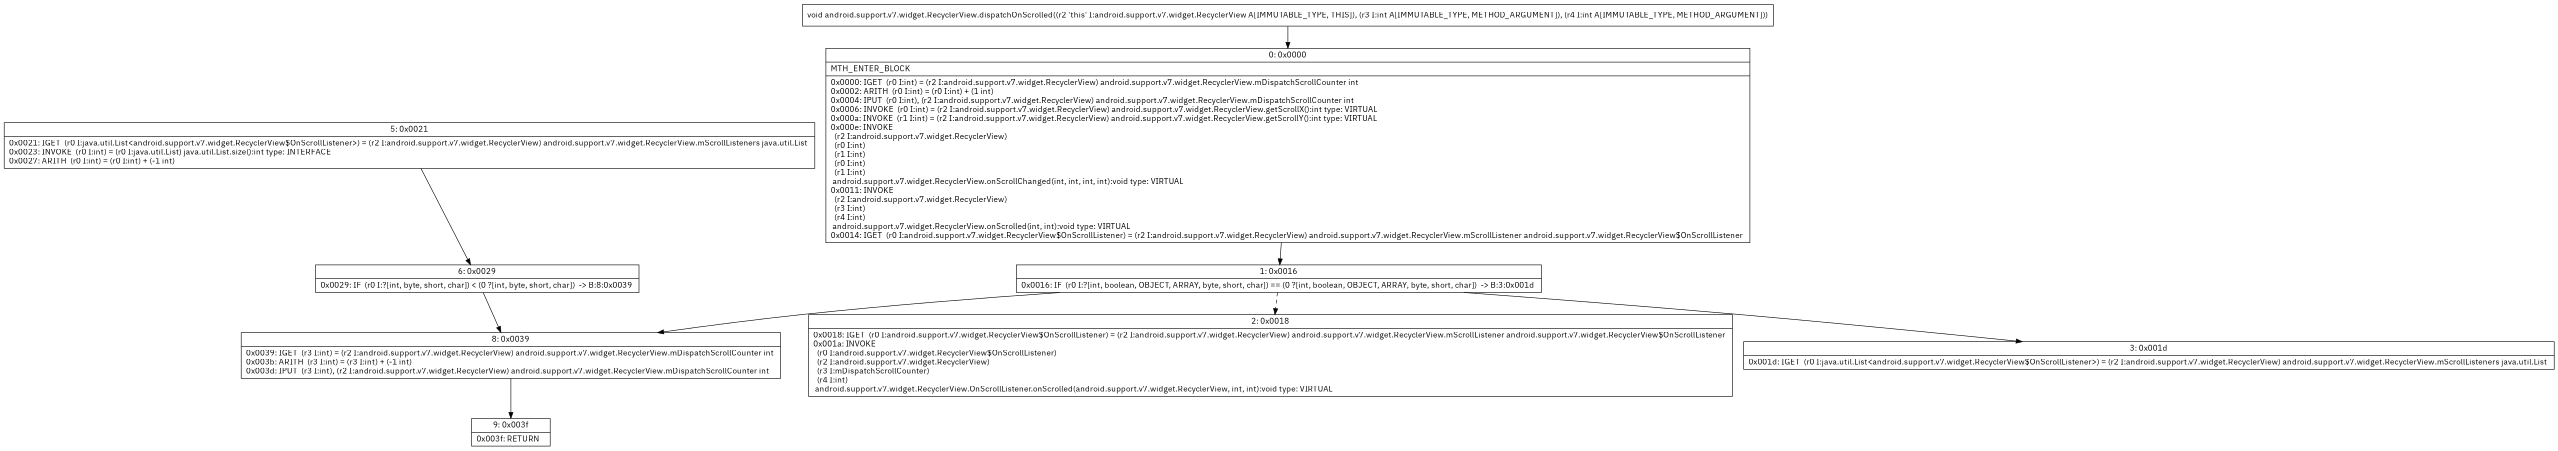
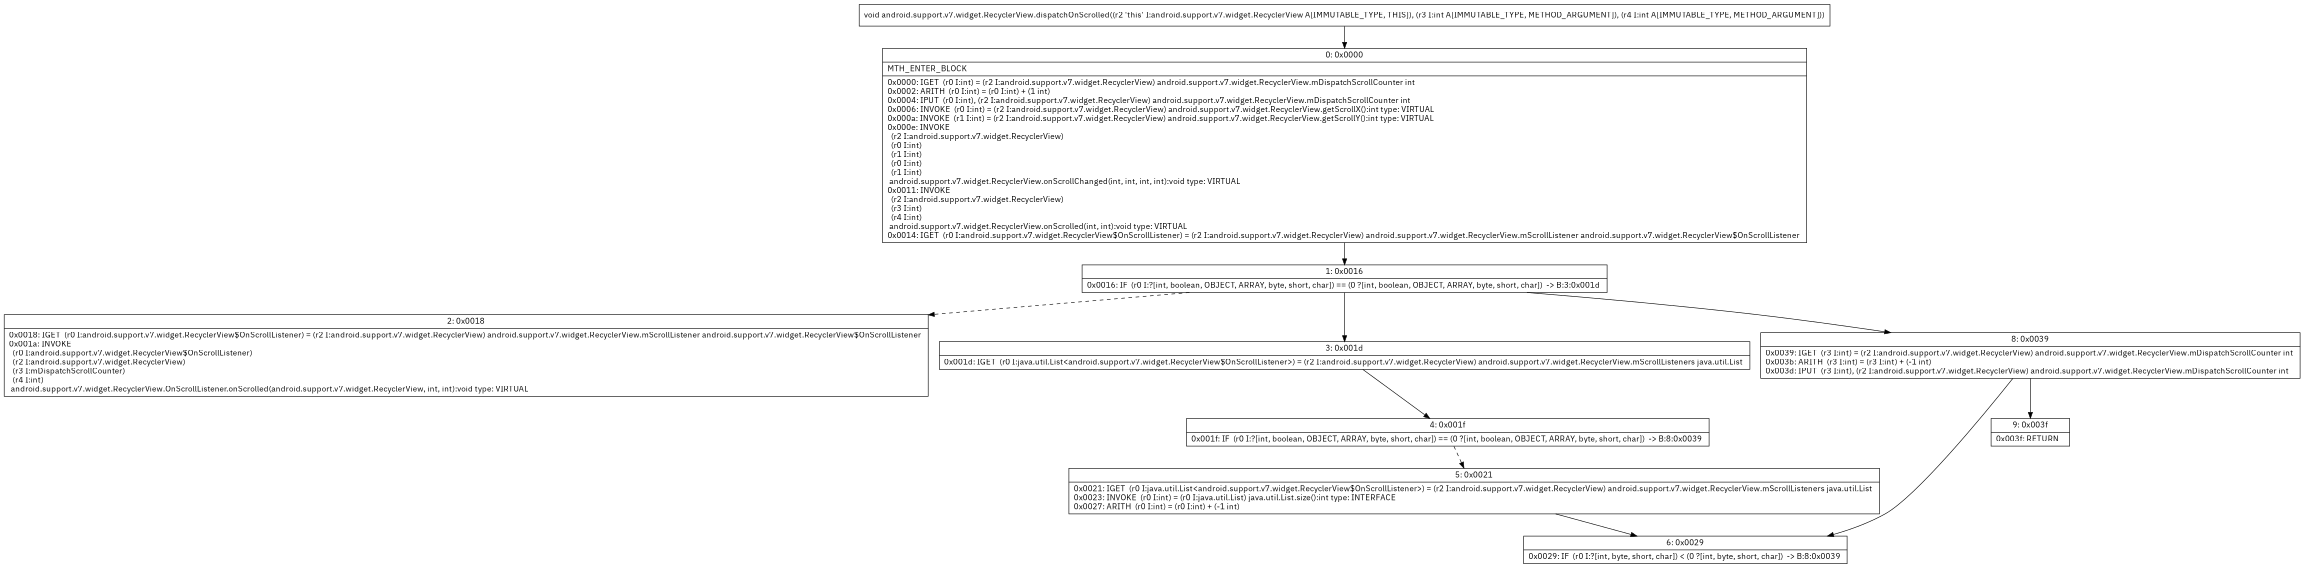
  digraph {
    fontname="IBM Plex Sans"
    node [fontname="IBM Plex Sans" shape=record]
    edge [fontname="IBM Plex Sans"]
    n1 [label="{0\:\ 0x0000|MTH_ENTER_BLOCK\l|0x0000: IGET  (r0 I:int) = (r2 I:android.support.v7.widget.RecyclerView) android.support.v7.widget.RecyclerView.mDispatchScrollCounter int \l0x0002: ARITH  (r0 I:int) = (r0 I:int) + (1 int) \l0x0004: IPUT  (r0 I:int), (r2 I:android.support.v7.widget.RecyclerView) android.support.v7.widget.RecyclerView.mDispatchScrollCounter int \l0x0006: INVOKE  (r0 I:int) = (r2 I:android.support.v7.widget.RecyclerView) android.support.v7.widget.RecyclerView.getScrollX():int type: VIRTUAL \l0x000a: INVOKE  (r1 I:int) = (r2 I:android.support.v7.widget.RecyclerView) android.support.v7.widget.RecyclerView.getScrollY():int type: VIRTUAL \l0x000e: INVOKE  \l  (r2 I:android.support.v7.widget.RecyclerView)\l  (r0 I:int)\l  (r1 I:int)\l  (r0 I:int)\l  (r1 I:int)\l android.support.v7.widget.RecyclerView.onScrollChanged(int, int, int, int):void type: VIRTUAL \l0x0011: INVOKE  \l  (r2 I:android.support.v7.widget.RecyclerView)\l  (r3 I:int)\l  (r4 I:int)\l android.support.v7.widget.RecyclerView.onScrolled(int, int):void type: VIRTUAL \l0x0014: IGET  (r0 I:android.support.v7.widget.RecyclerView$OnScrollListener) = (r2 I:android.support.v7.widget.RecyclerView) android.support.v7.widget.RecyclerView.mScrollListener android.support.v7.widget.RecyclerView$OnScrollListener \l}"]
    n2 [label="{1\:\ 0x0016|0x0016: IF  (r0 I:?[int, boolean, OBJECT, ARRAY, byte, short, char]) == (0 ?[int, boolean, OBJECT, ARRAY, byte, short, char])  \-\> B:3:0x001d \l}"]
    n3 [label="{2\:\ 0x0018|0x0018: IGET  (r0 I:android.support.v7.widget.RecyclerView$OnScrollListener) = (r2 I:android.support.v7.widget.RecyclerView) android.support.v7.widget.RecyclerView.mScrollListener android.support.v7.widget.RecyclerView$OnScrollListener \l0x001a: INVOKE  \l  (r0 I:android.support.v7.widget.RecyclerView$OnScrollListener)\l  (r2 I:android.support.v7.widget.RecyclerView)\l  (r3 I:mDispatchScrollCounter)\l  (r4 I:int)\l android.support.v7.widget.RecyclerView.OnScrollListener.onScrolled(android.support.v7.widget.RecyclerView, int, int):void type: VIRTUAL \l}"]
    n4 [label="{3\:\ 0x001d|0x001d: IGET  (r0 I:java.util.List\<android.support.v7.widget.RecyclerView$OnScrollListener\>) = (r2 I:android.support.v7.widget.RecyclerView) android.support.v7.widget.RecyclerView.mScrollListeners java.util.List \l}"]
    n5 [label="{8\:\ 0x0039|0x0039: IGET  (r3 I:int) = (r2 I:android.support.v7.widget.RecyclerView) android.support.v7.widget.RecyclerView.mDispatchScrollCounter int \l0x003b: ARITH  (r3 I:int) = (r3 I:int) + (\-1 int) \l0x003d: IPUT  (r3 I:int), (r2 I:android.support.v7.widget.RecyclerView) android.support.v7.widget.RecyclerView.mDispatchScrollCounter int \l}"]
+   n6 [label="{4\:\ 0x001f|0x001f: IF  (r0 I:?[int, boolean, OBJECT, ARRAY, byte, short, char]) == (0 ?[int, boolean, OBJECT, ARRAY, byte, short, char])  \-\> B:8:0x0039 \l}"]
    n7 [label="{5\:\ 0x0021|0x0021: IGET  (r0 I:java.util.List\<android.support.v7.widget.RecyclerView$OnScrollListener\>) = (r2 I:android.support.v7.widget.RecyclerView) android.support.v7.widget.RecyclerView.mScrollListeners java.util.List \l0x0023: INVOKE  (r0 I:int) = (r0 I:java.util.List) java.util.List.size():int type: INTERFACE \l0x0027: ARITH  (r0 I:int) = (r0 I:int) + (\-1 int) \l}"]
    n8 [label="{6\:\ 0x0029|0x0029: IF  (r0 I:?[int, byte, short, char]) \< (0 ?[int, byte, short, char])  \-\> B:8:0x0039 \l}"]
    n9 [label="{9\:\ 0x003f|0x003f: RETURN   \l}"]
    n10 [label="{void android.support.v7.widget.RecyclerView.dispatchOnScrolled((r2 'this' I:android.support.v7.widget.RecyclerView A[IMMUTABLE_TYPE, THIS]), (r3 I:int A[IMMUTABLE_TYPE, METHOD_ARGUMENT]), (r4 I:int A[IMMUTABLE_TYPE, METHOD_ARGUMENT])) }"]
    n1 -> n2
    n2 -> n3 [style=dashed]
    n2 -> n4
    n2 -> n5
+   n4 -> n6
    n5 -> n9
+   n6 -> n7 [style=dashed]
    n7 -> n8
-   n8 -> n5
+   n5 -> n8
    n10 -> n1
  }
